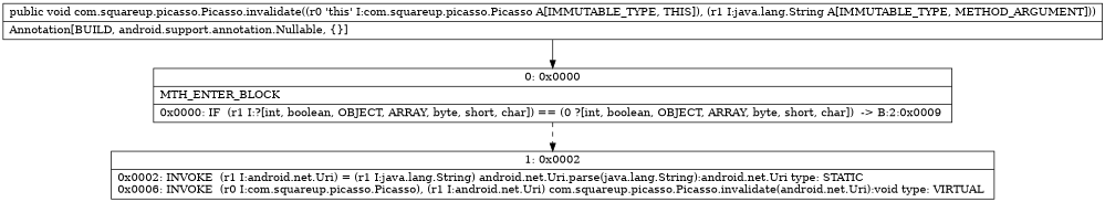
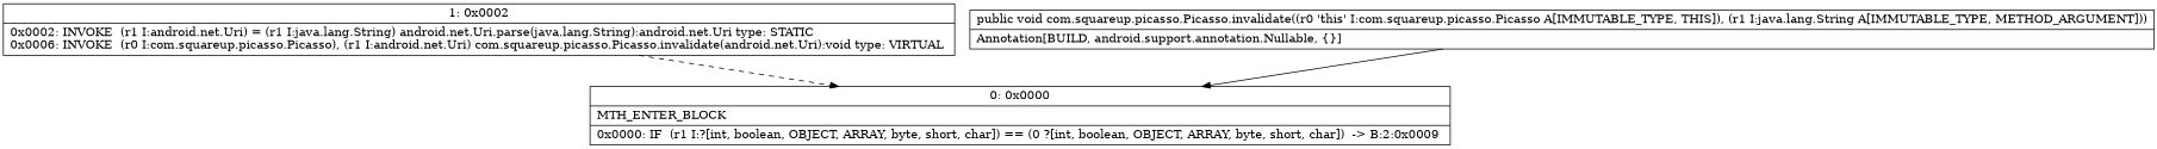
  digraph {
    node [shape=record]
    n1 [label="{0\:\ 0x0000|MTH_ENTER_BLOCK\l|0x0000: IF  (r1 I:?[int, boolean, OBJECT, ARRAY, byte, short, char]) == (0 ?[int, boolean, OBJECT, ARRAY, byte, short, char])  \-\> B:2:0x0009 \l}"]
    n2 [label="{1\:\ 0x0002|0x0002: INVOKE  (r1 I:android.net.Uri) = (r1 I:java.lang.String) android.net.Uri.parse(java.lang.String):android.net.Uri type: STATIC \l0x0006: INVOKE  (r0 I:com.squareup.picasso.Picasso), (r1 I:android.net.Uri) com.squareup.picasso.Picasso.invalidate(android.net.Uri):void type: VIRTUAL \l}"]
    n3 [label="{public void com.squareup.picasso.Picasso.invalidate((r0 'this' I:com.squareup.picasso.Picasso A[IMMUTABLE_TYPE, THIS]), (r1 I:java.lang.String A[IMMUTABLE_TYPE, METHOD_ARGUMENT]))  | Annotation[BUILD, android.support.annotation.Nullable, \{\}]\l}"]
-   n1 -> n2 [style=dashed]
+   n2 -> n1 [style=dashed]
    n3 -> n1
  }
